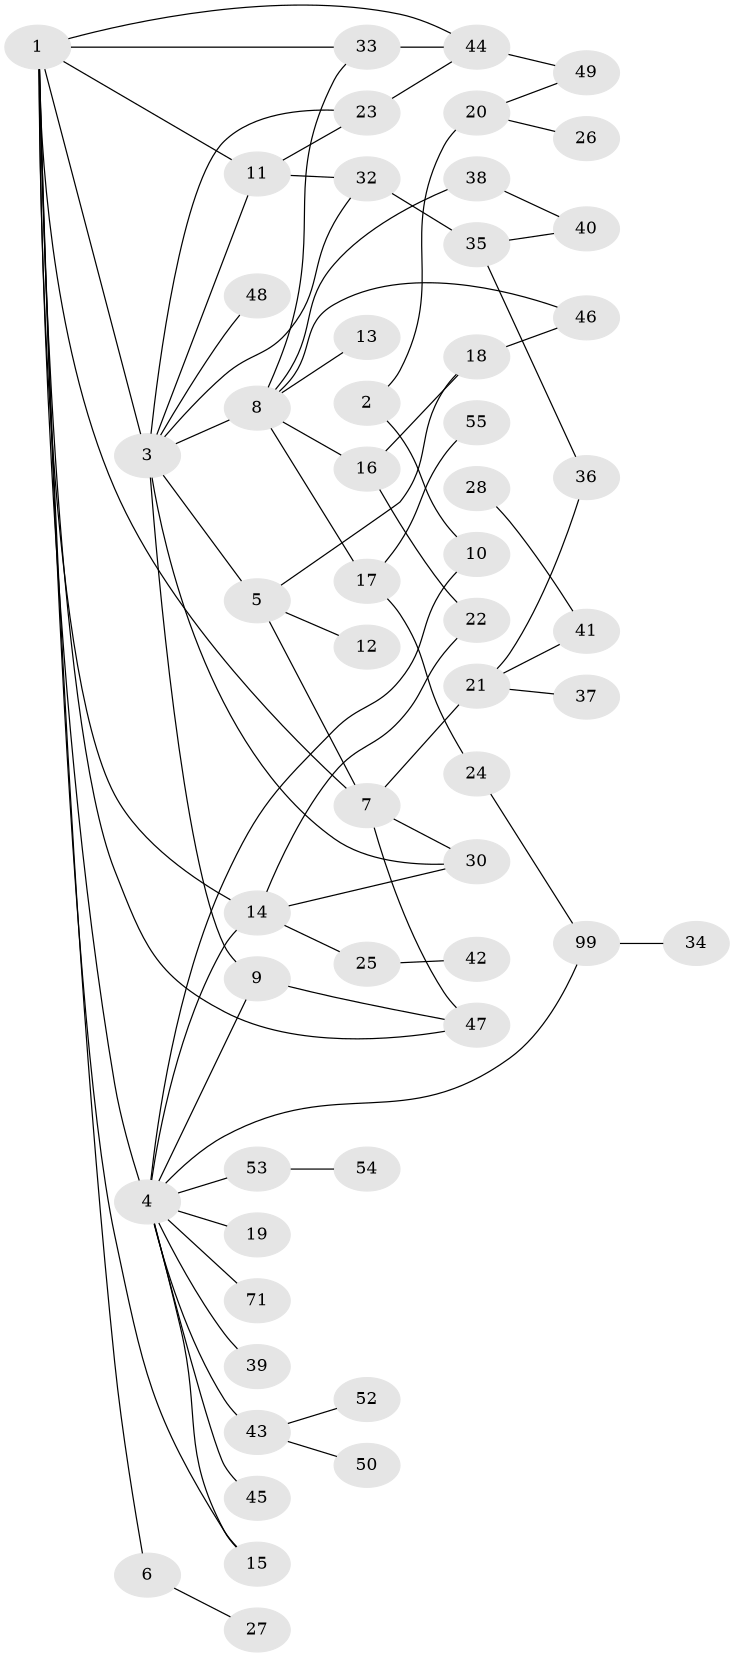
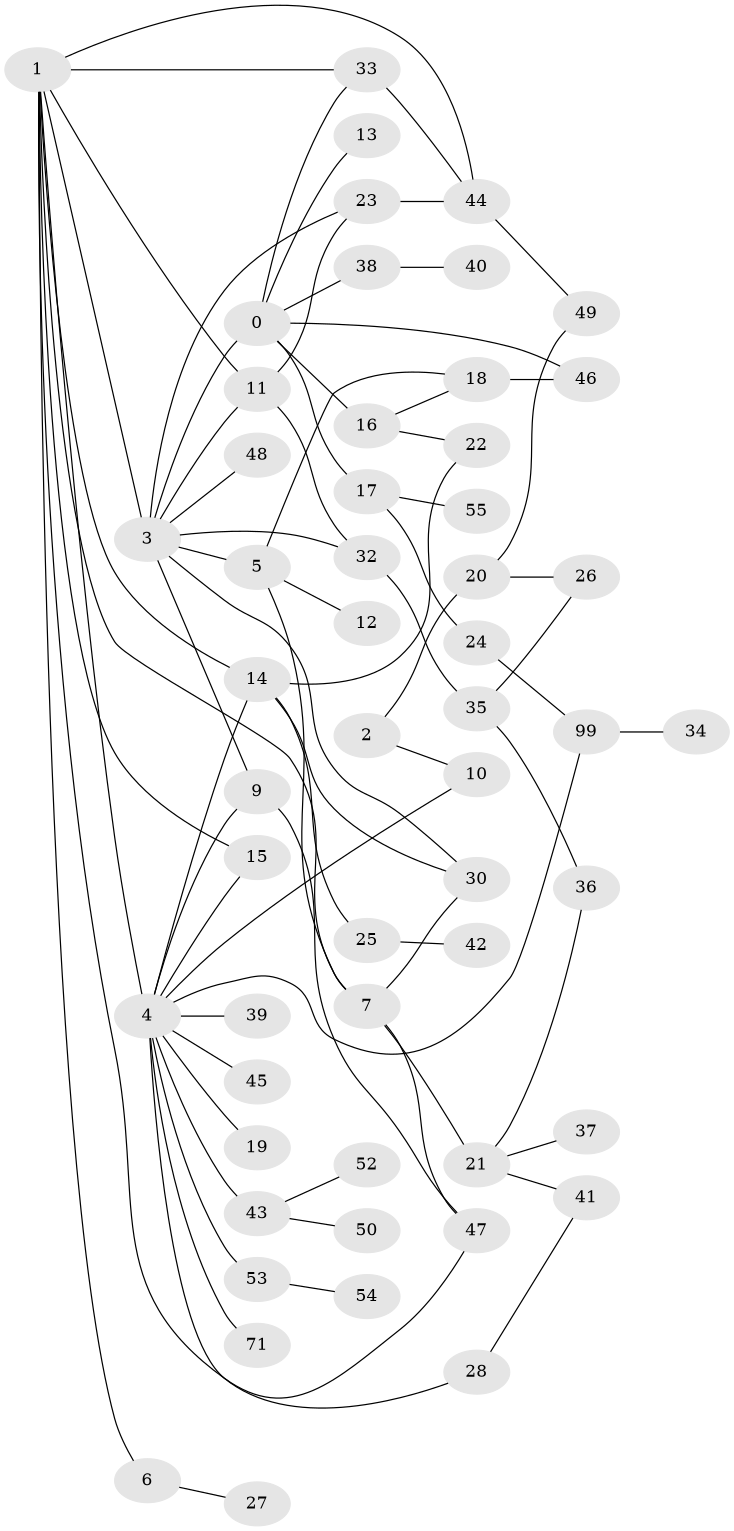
  graph {
    rankdir=LR
    node [color=gray90 style=filled]
    edge [weight=1.0]
    1
    3
    4
    6
    7
    11
    14
    15
    44
    47
    33
    2
    10
    20
    5
-   8
+   8 [label=0]
    9
    23
    30
    32
    48
    19
    28
    n24 [label=99]
    n25 [label=71]
    39
    43
    45
    53
    27
    21
    22
    25
    49
    26
    12
    18
    13
    16
    17
    38
    46
    35
    41
    34
    50
    52
    54
    36
    37
    24
    n52 [label=55]
    40
    42
    1 -- 3
    1 -- 4
    1 -- 6
    1 -- 7
    1 -- 11
    1 -- 14
    1 -- 15
    1 -- 44
    1 -- 47
    1 -- 33 [weight=9.0]
    3 -- 11
    3 -- 5
    3 -- 8
    3 -- 9 [weight=4.0]
    3 -- 23
    3 -- 30
    3 -- 32
    3 -- 48
    4 -- 14
    4 -- 15
    4 -- 10
    4 -- 9
    4 -- 19
+   4 -- 28
    4 -- n24
    4 -- n25
    4 -- 39
    4 -- 43
    4 -- 45
    4 -- 53
    6 -- 27
    7 -- 47
    7 -- 30
    7 -- 21
    11 -- 23
    11 -- 32
    14 -- 30
    14 -- 22
    14 -- 25
    44 -- 49
    33 -- 44
    2 -- 10 [weight=2.0]
    2 -- 20
    20 -- 49 [weight=2.0]
    20 -- 26
    5 -- 7
    5 -- 12
    5 -- 18
    8 -- 33
    8 -- 13
    8 -- 16
    8 -- 17
    8 -- 38
    8 -- 46
    9 -- 47
    23 -- 44 [weight=4.0]
    32 -- 35
    28 -- 41
    n24 -- 34
    43 -- 50
    43 -- 52
    53 -- 54
    21 -- 41 [weight=2.0]
    21 -- 36
    21 -- 37
    25 -- 42
    18 -- 46
    16 -- 22 [weight=4.0]
    16 -- 18
    17 -- 24
    17 -- n52
    38 -- 40
    35 -- 36
-   35 -- 40
+   35 -- 26
    24 -- n24
  }
